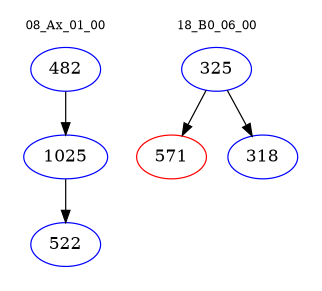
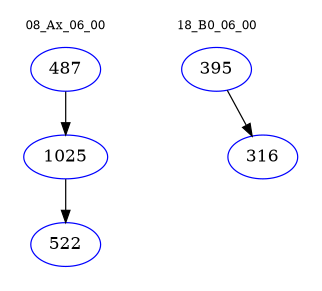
  digraph {
    node [color=blue]
    edge [color=black]
-   n1 [label=482]
+   n1 [label=487]
    n2 [label=522]
    n3 [label=1025]
-   n4 [label=325]
-   n5 [color=red label=571]
-   n6 [label=318]
+   n4 [label=395]
+   n6 [label=316]
    subgraph cluster_1 {
      color=white
      fontsize=10
-     label="08_Ax_01_00"
+     label="08_Ax_06_00"
      n1
      n2
      n3
    }
    subgraph cluster_2 {
      color=white
      fontsize=10
      label="18_B0_06_00"
      n4
-     n5
      n6
    }
    n1 -> n3
    n3 -> n2
-   n4 -> n5
    n4 -> n6
  }
